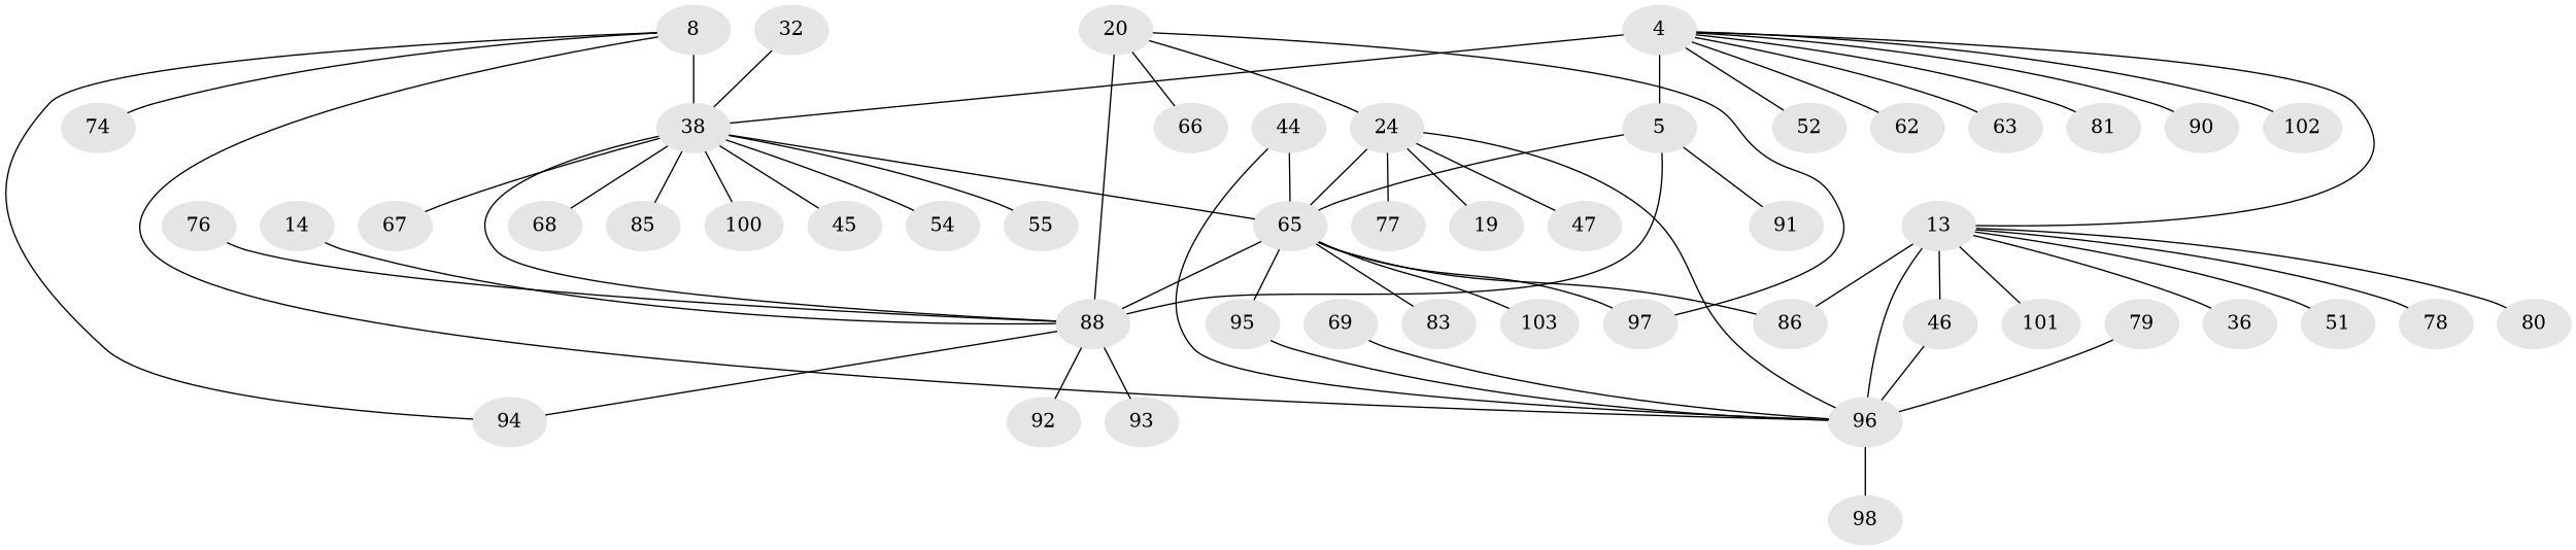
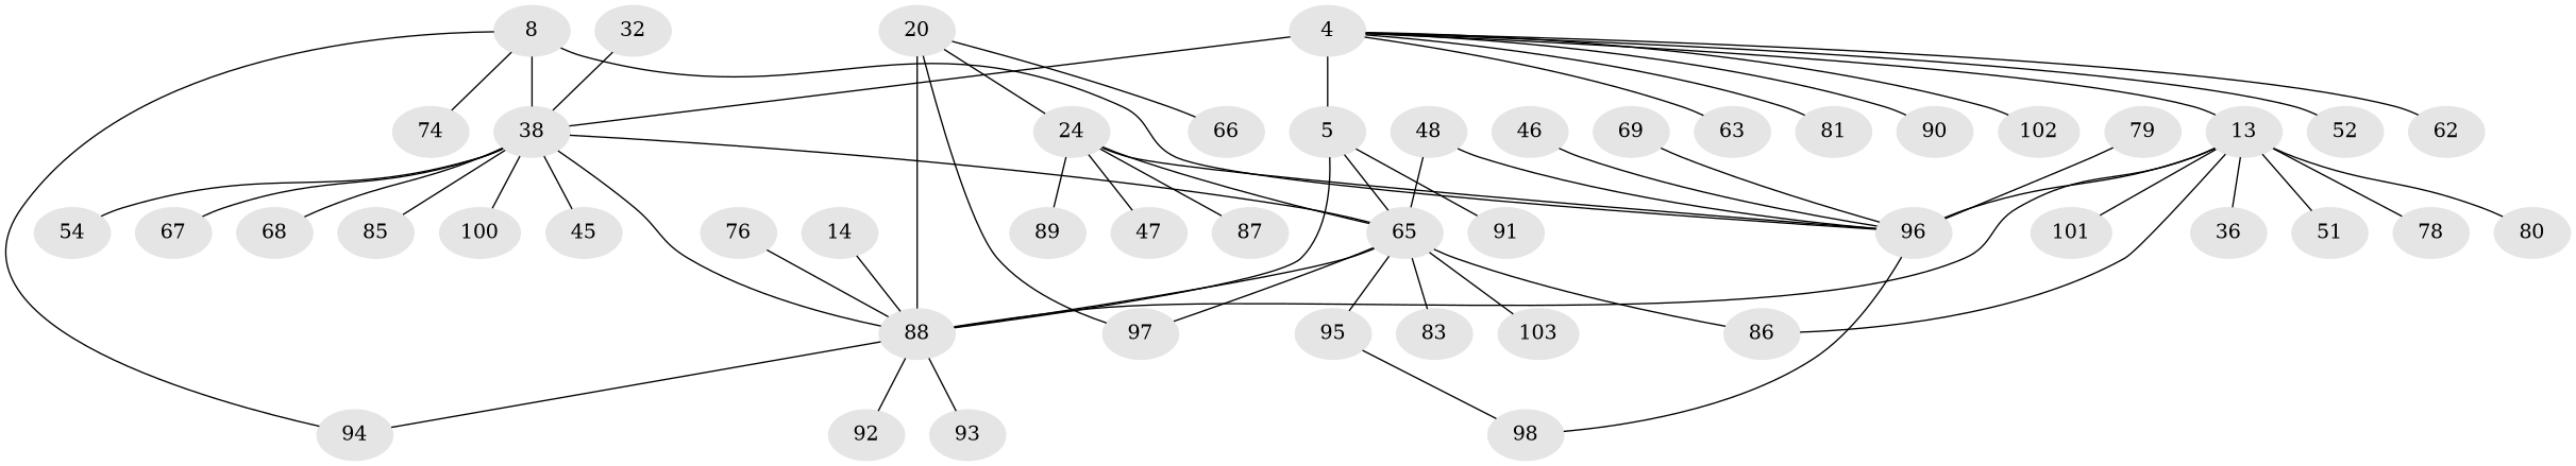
  graph {
    node [color=gray90 style=filled]
    4 [super="+1+2"]
    5 [super="+3"]
    13 [super="+12"]
    38 [super="+10+27"]
    52
    62 [super="+49"]
    63
    81
    90 [super="+73"]
    102
    65 [super="+53+23+25+34+39+41+42+58"]
    88 [super="+64+28+29+37+59+71"]
    91
    96 [super="+15+30"]
    36
    51
    78
    80
    86
    101
    45
    54
-   55
    67
    68
    85
    100
    97 [super="+82"]
    83 [super="+48"]
    95 [super="+61"]
    103 [super="+43"]
    94
    92
    93 [super="+75"]
    8 [super="+7"]
    74
    98
    20 [super="+19"]
    24 [super="+22"]
    66 [super="+56"]
    47
-   87 [super="+77" label=77]
-   89 [label=19]
+   87 [super="+77"]
+   89
    32
-   44
+   44 [label=48]
    46
    69
    76
    79
    n50 [label=14]
    4 -- 5 [weight=6]
    4 -- 13
    4 -- 38 [weight=2]
    4 -- 52
    4 -- 62
    4 -- 63
    4 -- 81
    4 -- 90
    4 -- 102
    5 -- 65
    5 -- 88
    5 -- 91
-   13 -- 46
+   13 -- 88
    13 -- 96 [weight=6]
    13 -- 36
    13 -- 51
    13 -- 78
    13 -- 80
    13 -- 86
    13 -- 101
    38 -- 65
    38 -- 88
    38 -- 45
    38 -- 54
-   38 -- 55
    38 -- 67
    38 -- 68
    38 -- 85
    38 -- 100
    65 -- 88
    65 -- 86
    65 -- 97
    65 -- 83
    65 -- 95
    65 -- 103
    88 -- 94
    88 -- 92
    88 -- 93
    96 -- 98
-   95 -- 96
+   95 -- 98
    8 -- 38 [weight=6]
    8 -- 96
    8 -- 94
    8 -- 74
    20 -- 88 [weight=6]
    20 -- 97
    20 -- 24
    20 -- 66
    24 -- 65 [weight=6]
    24 -- 96
    24 -- 47
    24 -- 87
    24 -- 89
    32 -- 38
    44 -- 65
    44 -- 96
    46 -- 96
    69 -- 96
    76 -- 88
    79 -- 96
    n50 -- 88
  }
